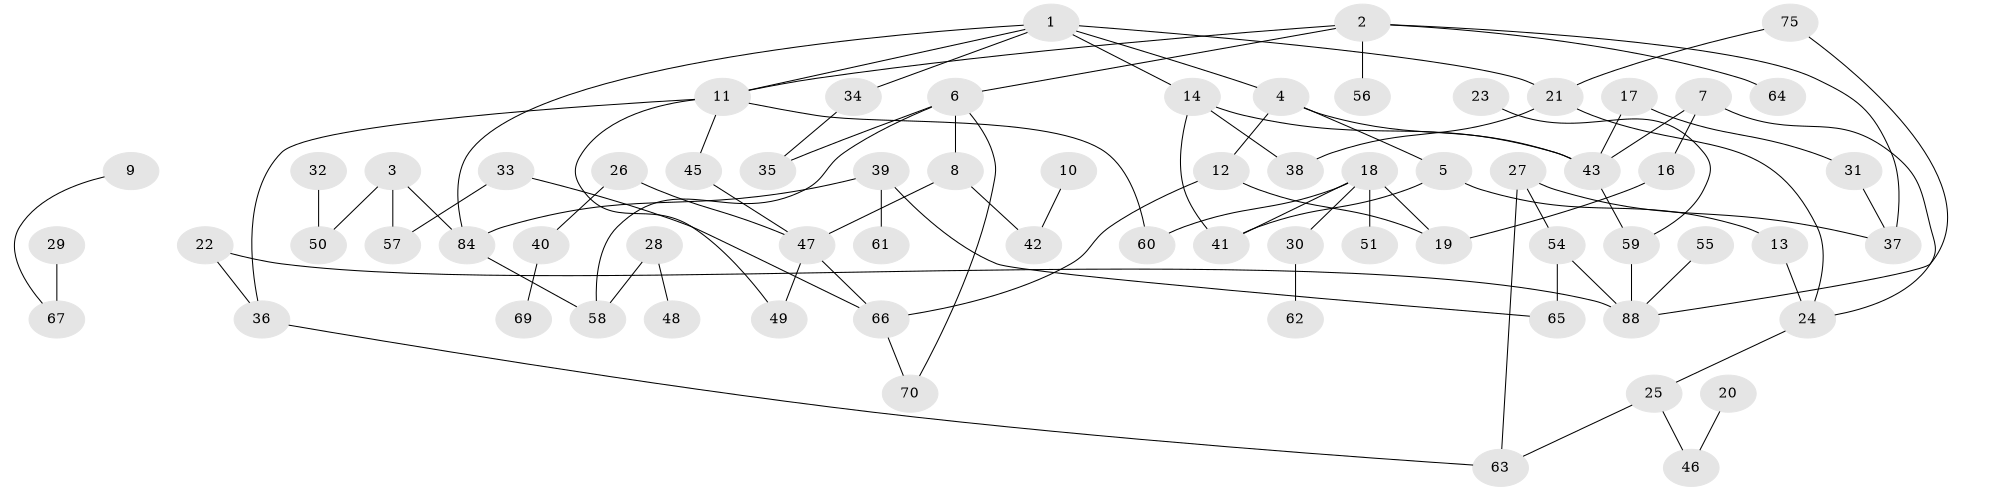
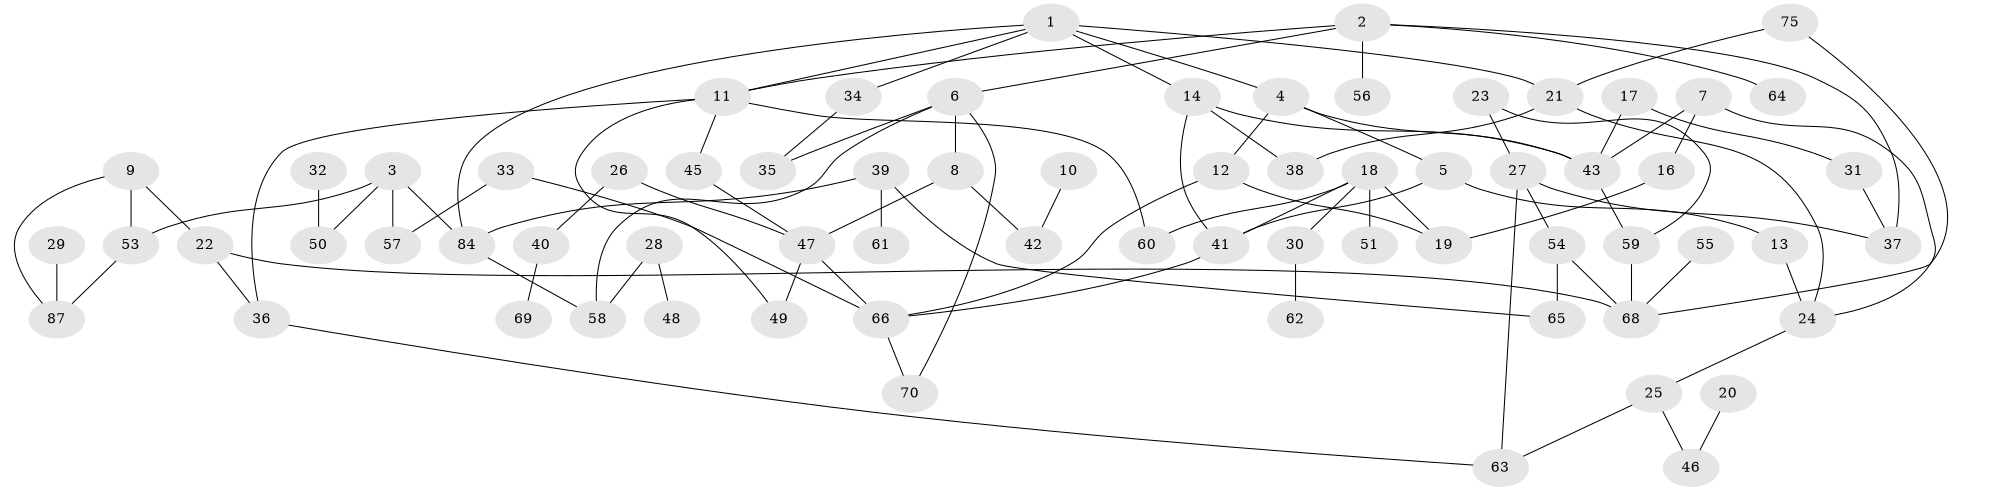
  graph {
    node [color=gray90 style=filled]
    edge [weight=1.0]
    1
    4
    11
    14
    21
    34
    n7 [label=84]
    5
    12
    43
    36
    45
    49
    60
    41
    38
    24
    35
    58
    2
    6
    37
    56
    64
    8
    70
    3
    50
+   53
    57
-   67
+   67 [label=87]
    13
    19
    66
    59
    42
    47
    7
    16
    25
    9
    22
-   68 [label=88]
+   68
    10
    63
    n46 [label=75]
    17
    31
    18
    30
    51
    62
    20
    46
    23
    27
    54
    65
    26
    40
    69
    28
    48
    29
    32
    33
    39
    61
    55
    1 -- 4
    1 -- 11
    1 -- 14
    1 -- 21
    1 -- 34
    1 -- n7
    4 -- 5
    4 -- 12
    4 -- 43
    11 -- 36
    11 -- 45
    11 -- 49
    11 -- 60
    14 -- 43
    14 -- 41
    14 -- 38
    21 -- 38
    21 -- 24
    34 -- 35
    n7 -- 58
    5 -- 41
    5 -- 13
    12 -- 19
    12 -- 66
    43 -- 59
    36 -- 63
    45 -- 47
+   41 -- 66
    24 -- 25
    2 -- 11
    2 -- 6
    2 -- 37
    2 -- 56
    2 -- 64
    6 -- 35
    6 -- 58
    6 -- 8
    6 -- 70
    8 -- 42
    8 -- 47
    3 -- n7
    3 -- 50
+   3 -- 53
    3 -- 57
+   53 -- 67
    13 -- 24
    66 -- 70
    59 -- 68
    47 -- 49
    47 -- 66
    7 -- 43
    7 -- 24
    7 -- 16
    16 -- 19
    25 -- 63
    25 -- 46
+   9 -- 53
    9 -- 67
+   9 -- 22
    22 -- 36
    22 -- 68
    10 -- 42
    n46 -- 21
    n46 -- 68
    17 -- 43
    17 -- 31
    31 -- 37
    18 -- 60
    18 -- 41
    18 -- 19
    18 -- 30
    18 -- 51
    30 -- 62
    20 -- 46
    23 -- 59
+   23 -- 27
    27 -- 37
    27 -- 63
    27 -- 54
    54 -- 68
    54 -- 65
    26 -- 47
    26 -- 40
    40 -- 69
    28 -- 58
    28 -- 48
    29 -- 67
    32 -- 50
    33 -- 57
    33 -- 66
    39 -- n7
    39 -- 65
    39 -- 61
    55 -- 68
  }
